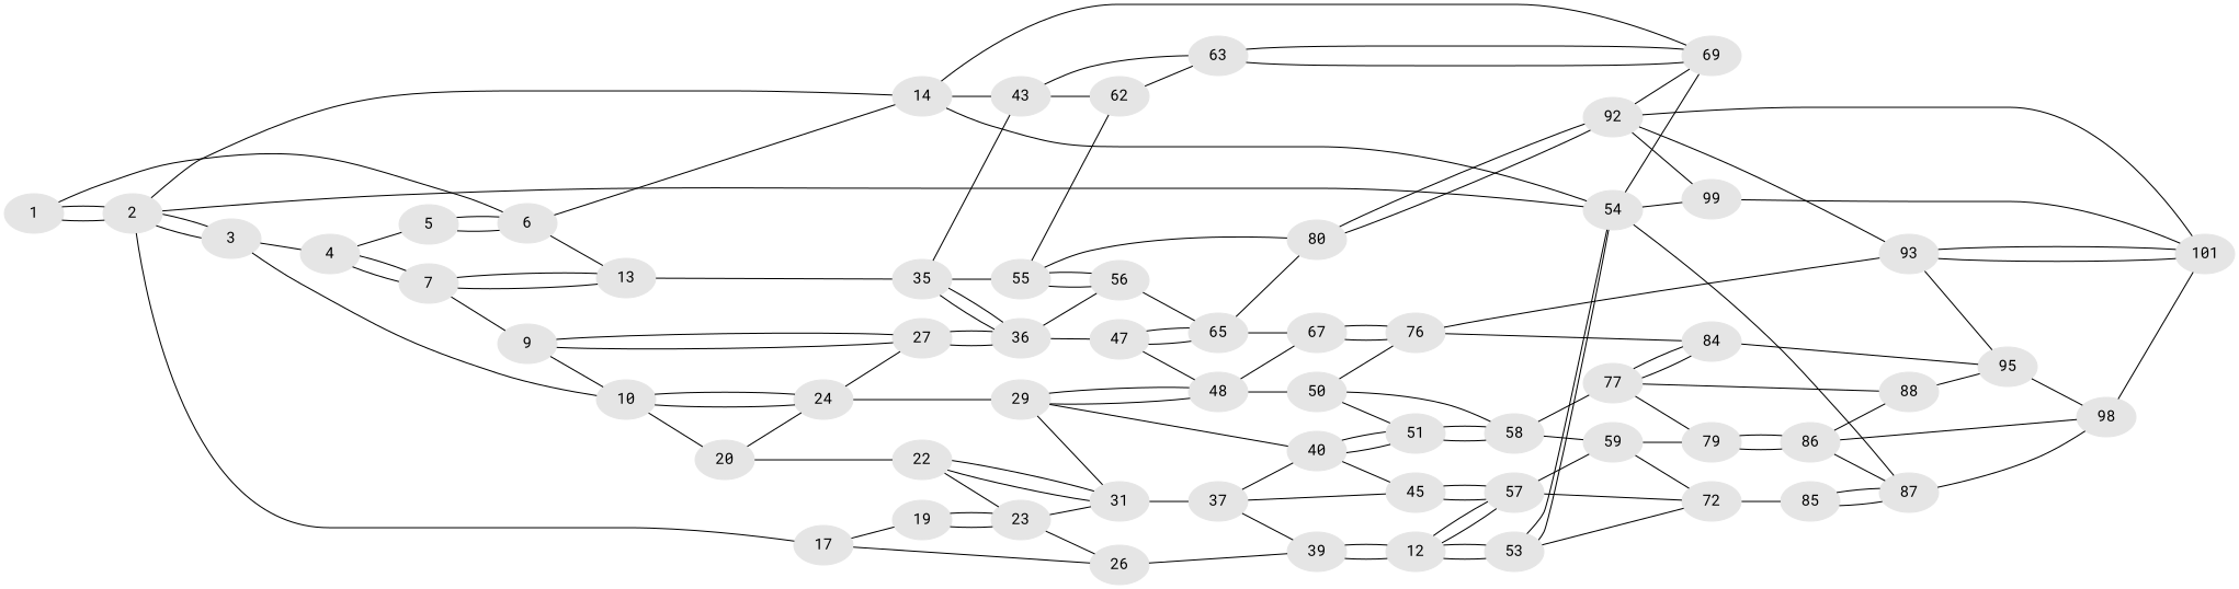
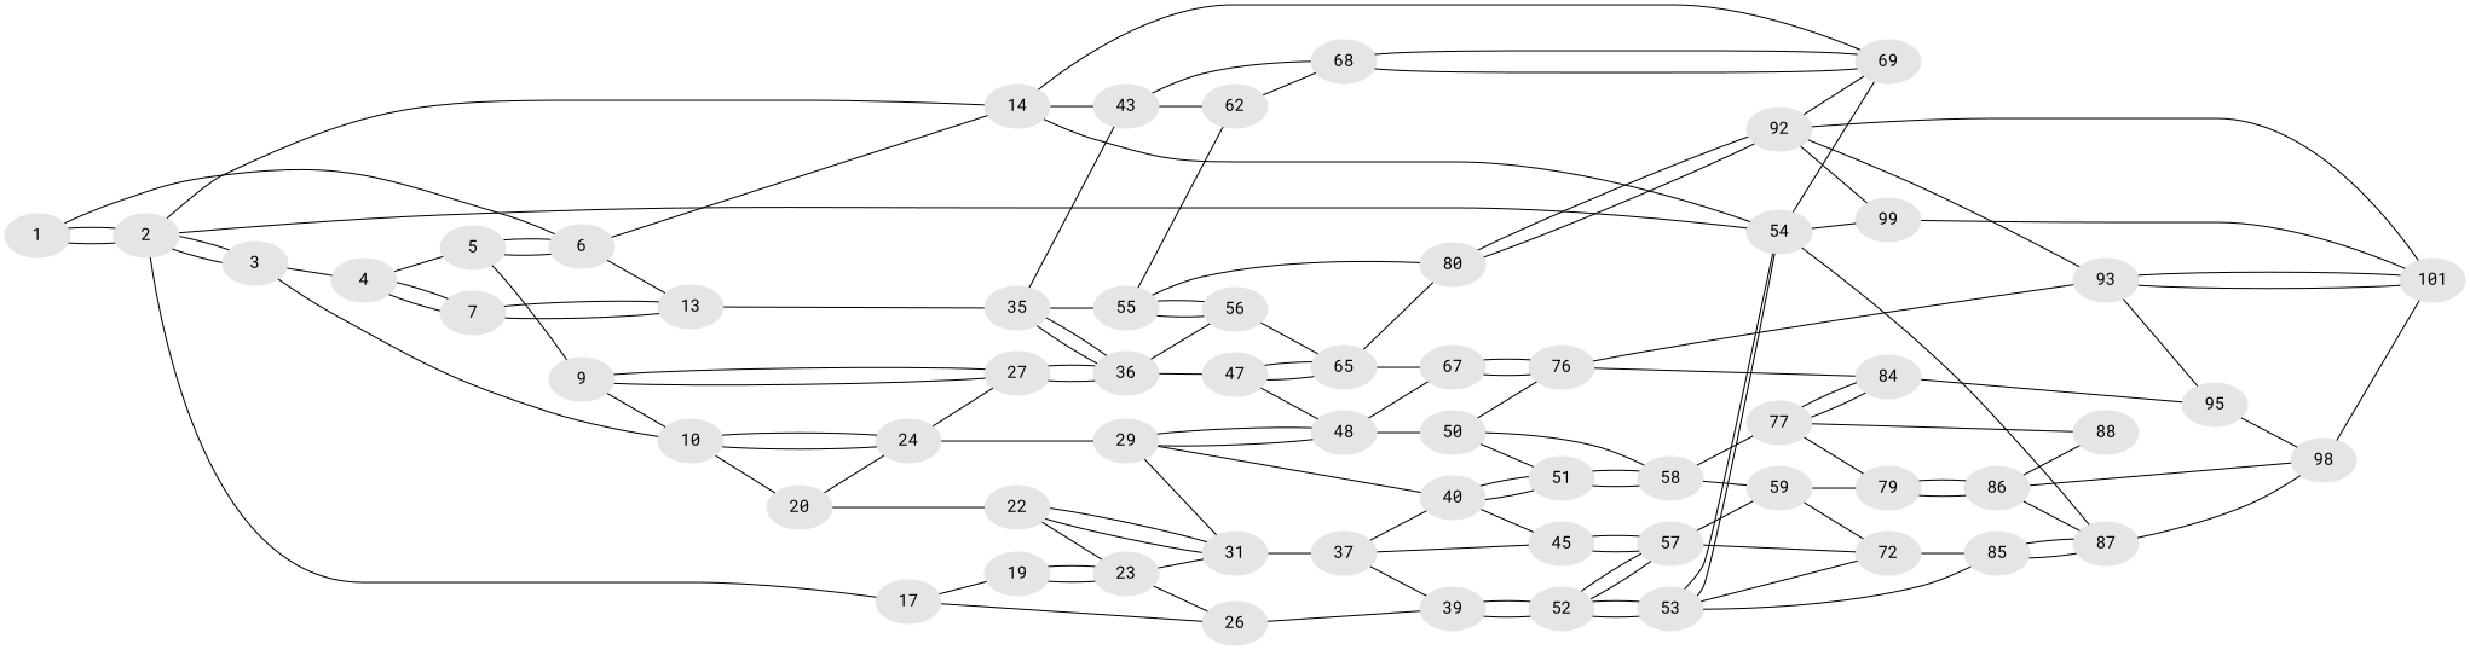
  graph {
    fontname="Roboto Mono"
    rankdir=LR
    node [color=gray90 fontname="Roboto Mono" style=filled]
    edge [fontname="Roboto Mono"]
    2 [super="+16"]
    1
    6 [super="+12"]
    3
    14 [super="+42"]
    17 [super="+18"]
    54 [super="+81"]
    13 [super="+34"]
    4
    10 [super="+11"]
    43 [super="+61"]
    69 [super="+82"]
    19
    26 [super="+32"]
    87 [super="+97"]
    99
    5
    7 [super="+8"]
    20 [super="+21"]
    24 [super="+28"]
    9
    35 [super="+44"]
    27
    36 [super="+46"]
    22
    29 [super="+30"]
    55 [super="+64"]
    62 [super="+63"]
-   68 [label=63]
+   68
    23 [super="+25"]
    39
    31 [super="+33"]
    37 [super="+38"]
    40 [super="+41"]
    48 [super="+49"]
-   52 [label=12]
+   52
    47
    56
    45
    51
    50 [super="+70"]
    67
    80
    65 [super="+66"]
    57 [super="+60"]
    53 [super="+73"]
    58 [super="+71"]
    72 [super="+75"]
    59 [super="+74"]
    76 [super="+83"]
    77 [super="+78"]
    84 [super="+91"]
    93 [super="+94"]
    85
    98 [super="+103"]
    101 [super="+102"]
    92 [super="+100"]
    79
    88 [super="+89"]
    86 [super="+90"]
    95 [super="+96"]
    2 -- 3
    2 -- 3
    2 -- 14
    2 -- 17
    2 -- 54
    1 -- 2
    1 -- 2
    1 -- 6
    6 -- 14
    6 -- 13
    3 -- 4
    3 -- 10
    14 -- 54
    14 -- 43
    14 -- 69
    17 -- 19
    17 -- 26 [weight=2]
    54 -- 69
    54 -- 87
    54 -- 99
    13 -- 35
    4 -- 5
    4 -- 7
    4 -- 7
    10 -- 20
    10 -- 24
    10 -- 24
    43 -- 62
    43 -- 68
    19 -- 23
    19 -- 23
    26 -- 39
    87 -- 98
    99 -- 101
    5 -- 6
    5 -- 6
    7 -- 13 [weight=2]
    7 -- 13
-   7 -- 9
+   5 -- 9
    20 -- 24
    20 -- 22
    24 -- 27
    24 -- 29
    9 -- 10
    9 -- 27
    9 -- 27
    35 -- 43
    35 -- 36
    35 -- 36
    35 -- 55
    27 -- 36
    27 -- 36
    36 -- 47
    36 -- 56
    22 -- 23
    22 -- 31
    22 -- 31
    29 -- 31
    29 -- 40
    29 -- 48
    29 -- 48
    55 -- 62
    55 -- 56
    55 -- 56
    55 -- 80
    62 -- 68
    68 -- 69
    68 -- 69
    23 -- 26
    23 -- 31
    39 -- 52
    39 -- 52
    31 -- 37
    37 -- 39
    37 -- 40
    37 -- 45
    40 -- 45
    40 -- 51
    40 -- 51
    48 -- 50
    48 -- 67
    52 -- 57
    52 -- 57
    52 -- 53
    52 -- 53
    47 -- 48
    47 -- 65
    47 -- 65
    56 -- 65
    45 -- 57
    45 -- 57
    51 -- 58
    51 -- 58
    50 -- 51
    50 -- 58
    50 -- 76
    67 -- 76
    67 -- 76
    80 -- 92
    80 -- 92
    65 -- 67
    65 -- 80
    57 -- 72
    57 -- 59
    53 -- 54
    53 -- 54
    53 -- 72
+   53 -- 85
    58 -- 59
    58 -- 77
    72 -- 85
    59 -- 72
    59 -- 79
    76 -- 84
    76 -- 93
    77 -- 84
    77 -- 84
    77 -- 79
    77 -- 88
    84 -- 95
    93 -- 101
    93 -- 101
    93 -- 95
    85 -- 87
    85 -- 87
    98 -- 101
    92 -- 69
    92 -- 99
    92 -- 93
    92 -- 101
    79 -- 86
    79 -- 86
-   88 -- 95
    86 -- 87
    86 -- 98
    86 -- 88
    95 -- 98
  }
